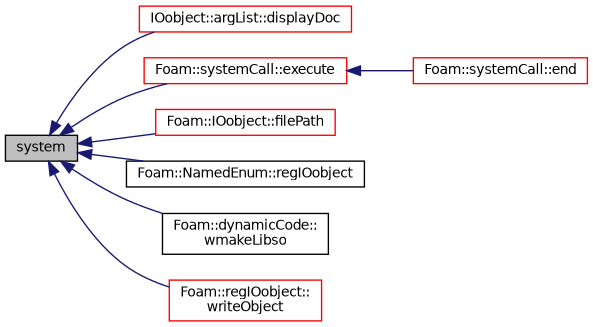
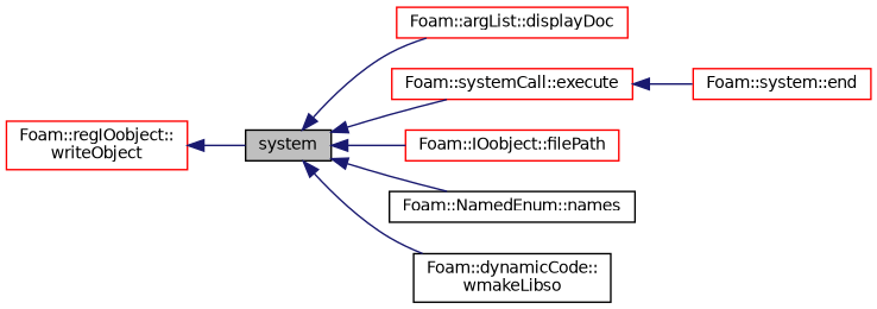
  digraph {
    rankdir=LR
    node [color=red fontname=Helvetica fontsize=10 shape=record]
    edge [color=midnightblue dir=back fontname=Helvetica fontsize=10 labelfontname=Helvetica labelfontsize=10 style=solid]
    n1 [color=black fillcolor=grey75 fontcolor=black height=0.2 label=system style=filled width=0.4]
-   n2 [height=0.2 label="IOobject::argList::displayDoc" width=0.4]
+   n2 [height=0.2 label="Foam::argList::displayDoc" width=0.4]
    n3 [height=0.2 label="Foam::systemCall::execute" width=0.4]
    n4 [height=0.2 label="Foam::IOobject::filePath" width=0.4]
-   n5 [color=black height=0.2 label="Foam::NamedEnum::regIOobject" width=0.4]
+   n5 [color=black height=0.2 label="Foam::NamedEnum::names" width=0.4]
    n6 [color=black height=0.2 label="Foam::dynamicCode::\lwmakeLibso" width=0.4]
    n7 [height=0.2 label="Foam::regIOobject::\lwriteObject" width=0.4]
-   n8 [height=0.2 label="Foam::systemCall::end" width=0.4]
+   n8 [height=0.2 label="Foam::system::end" width=0.4]
    n1 -> n2
    n1 -> n3
    n1 -> n4
    n1 -> n5
    n1 -> n6
-   n1 -> n7
+   n7 -> n1
    n3 -> n8
  }
